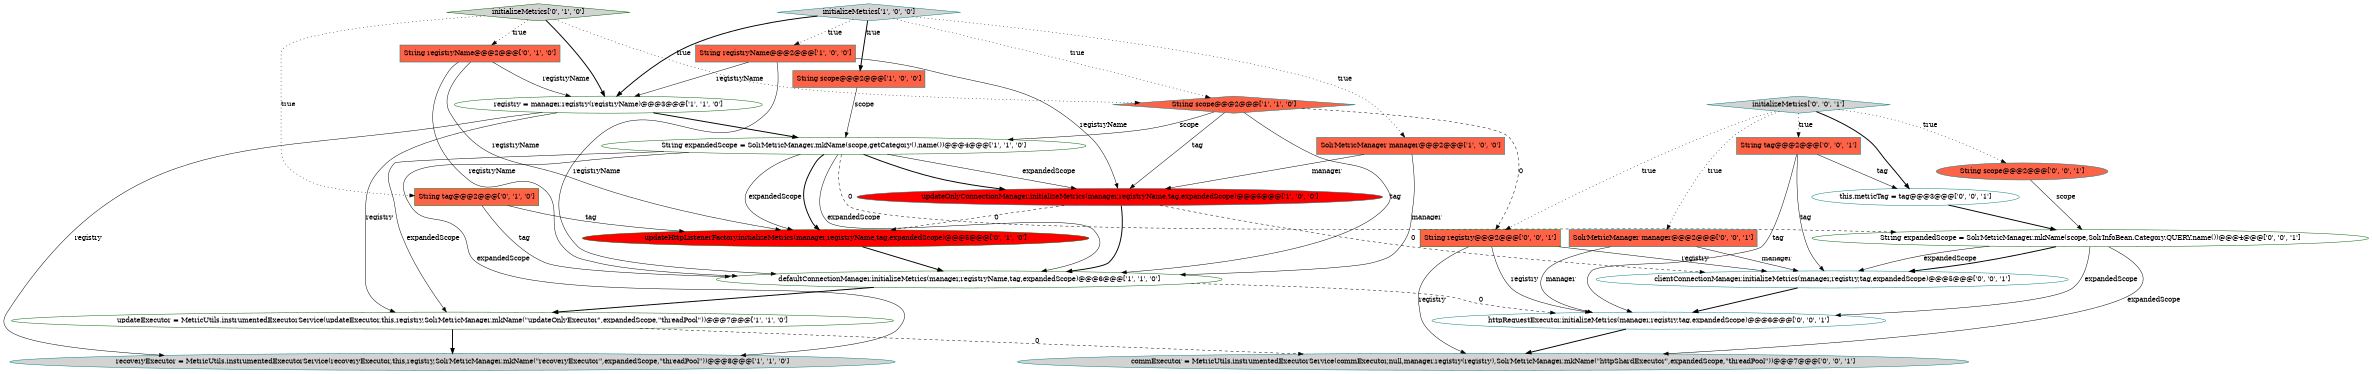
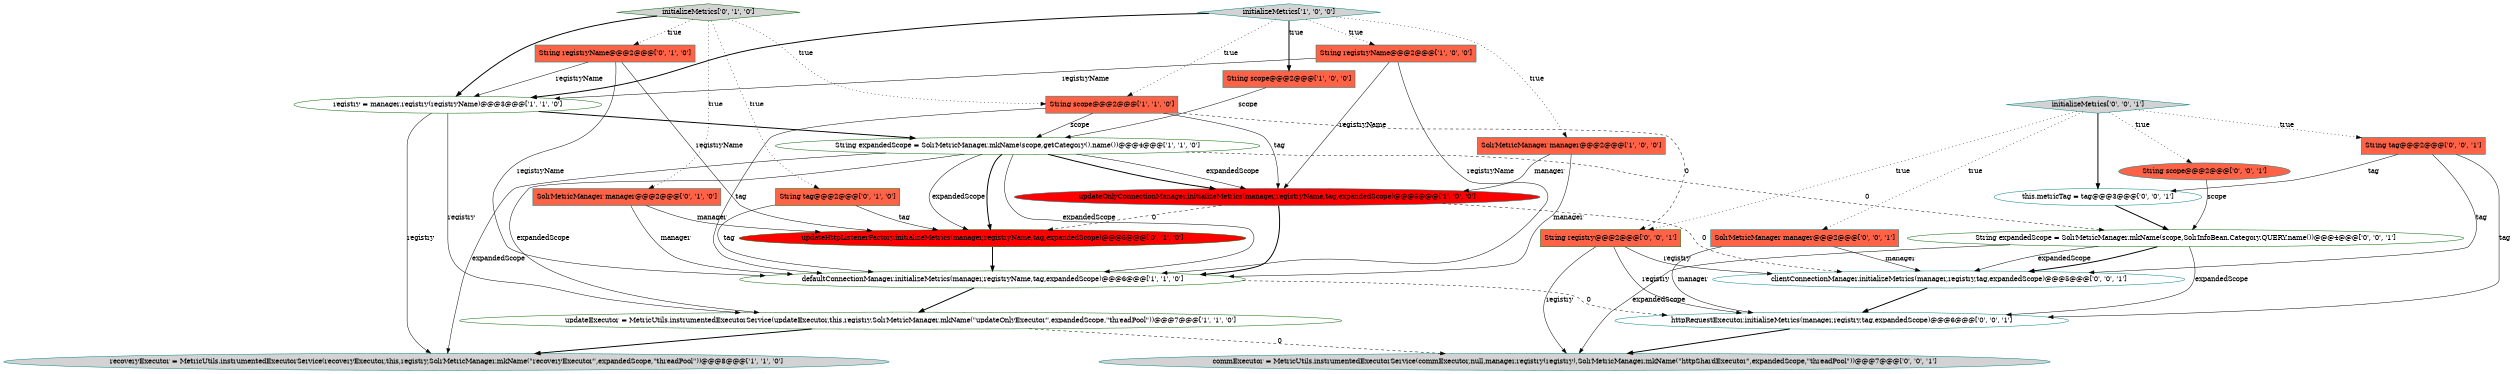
  digraph {
    node [color=teal fillcolor=tomato shape=ellipse style=filled]
    edge [style=solid]
    n1 [fillcolor=white label="httpRequestExecutor.initializeMetrics(manager,registry,tag,expandedScope)@@@6@@@['0', '0', '1']"]
    n2 [fillcolor=lightgray label="commExecutor = MetricUtils.instrumentedExecutorService(commExecutor,null,manager.registry(registry),SolrMetricManager.mkName(\"httpShardExecutor\",expandedScope,\"threadPool\"))@@@7@@@['0', '0', '1']"]
    n3 [color=darkgreen fillcolor=red label="updateHttpListenerFactory.initializeMetrics(manager,registryName,tag,expandedScope)@@@5@@@['0', '1', '0']"]
    n4 [color=darkgreen fillcolor=white label="defaultConnectionManager.initializeMetrics(manager,registryName,tag,expandedScope)@@@6@@@['1', '1', '0']"]
    n5 [color=darkgreen fillcolor=white label="updateExecutor = MetricUtils.instrumentedExecutorService(updateExecutor,this,registry,SolrMetricManager.mkName(\"updateOnlyExecutor\",expandedScope,\"threadPool\"))@@@7@@@['1', '1', '0']"]
    n6 [label="String tag@@@2@@@['0', '0', '1']" shape=box]
    n7 [fillcolor=white label="this.metricTag = tag@@@3@@@['0', '0', '1']"]
    n8 [fillcolor=white label="clientConnectionManager.initializeMetrics(manager,registry,tag,expandedScope)@@@5@@@['0', '0', '1']"]
    n9 [color=darkgreen fillcolor=white label="String expandedScope = SolrMetricManager.mkName(scope,SolrInfoBean.Category.QUERY.name())@@@4@@@['0', '0', '1']"]
    n10 [label="String scope@@@2@@@['0', '0', '1']"]
    n11 [label="String registryName@@@2@@@['0', '1', '0']" shape=box]
    n12 [color=darkgreen fillcolor=white label="registry = manager.registry(registryName)@@@3@@@['1', '1', '0']"]
    n13 [color=darkgreen fillcolor=white label="String expandedScope = SolrMetricManager.mkName(scope,getCategory().name())@@@4@@@['1', '1', '0']"]
    n14 [fillcolor=lightgray label="recoveryExecutor = MetricUtils.instrumentedExecutorService(recoveryExecutor,this,registry,SolrMetricManager.mkName(\"recoveryExecutor\",expandedScope,\"threadPool\"))@@@8@@@['1', '1', '0']"]
    n15 [color=darkgreen label="String registry@@@2@@@['0', '0', '1']" shape=box]
    n16 [fillcolor=lightgray label="initializeMetrics['0', '0', '1']" shape=diamond]
    n17 [label="SolrMetricManager manager@@@2@@@['0', '0', '1']" shape=box]
    n18 [fillcolor=red label="updateOnlyConnectionManager.initializeMetrics(manager,registryName,tag,expandedScope)@@@5@@@['1', '0', '0']"]
    n19 [color=darkgreen fillcolor=lightgray label="initializeMetrics['0', '1', '0']" shape=diamond]
    n20 [color=darkgreen label="String tag@@@2@@@['0', '1', '0']" shape=box]
-   n22 [label="String scope@@@2@@@['1', '1', '0']" shape=diamond]
+   n21 [label="SolrMetricManager manager@@@2@@@['0', '1', '0']" shape=box]
+   n22 [label="String scope@@@2@@@['1', '1', '0']" shape=box]
    n23 [label="String scope@@@2@@@['1', '0', '0']" shape=box]
    n24 [label="SolrMetricManager manager@@@2@@@['1', '0', '0']" shape=box]
    n25 [label="String registryName@@@2@@@['1', '0', '0']" shape=box]
    n26 [fillcolor=lightgray label="initializeMetrics['1', '0', '0']" shape=diamond]
    n1 -> n2 [style=bold]
    n3 -> n4 [style=bold]
    n4 -> n1 [label=0 style=dashed]
    n4 -> n5 [style=bold]
    n5 -> n2 [label=0 style=dashed]
    n5 -> n14 [style=bold]
    n6 -> n1 [label=tag]
    n6 -> n7 [label=tag]
    n6 -> n8 [label=tag]
    n7 -> n9 [style=bold]
    n8 -> n1 [style=bold]
    n9 -> n1 [label=expandedScope]
    n9 -> n2 [label=expandedScope]
    n9 -> n8 [label=expandedScope]
    n9 -> n8 [style=bold]
    n10 -> n9 [label=scope]
    n11 -> n3 [label=registryName]
    n11 -> n4 [label=registryName]
    n11 -> n12 [label=registryName]
    n12 -> n5 [label=registry]
    n12 -> n13 [style=bold]
    n12 -> n14 [label=registry]
    n13 -> n3 [style=bold]
    n13 -> n3 [label=expandedScope]
    n13 -> n4 [label=expandedScope]
    n13 -> n5 [label=expandedScope]
    n13 -> n9 [label=0 style=dashed]
    n13 -> n14 [label=expandedScope]
    n13 -> n18 [style=bold]
    n13 -> n18 [label=expandedScope]
    n15 -> n1 [label=registry]
    n15 -> n2 [label=registry]
    n15 -> n8 [label=registry]
    n16 -> n6 [label=true style=dotted]
    n16 -> n7 [style=bold]
    n16 -> n10 [label=true style=dotted]
    n16 -> n15 [label=true style=dotted]
    n16 -> n17 [label=true style=dotted]
    n17 -> n1 [label=manager]
    n17 -> n8 [label=manager]
    n18 -> n3 [label=0 style=dashed]
    n18 -> n4 [style=bold]
    n18 -> n8 [label=0 style=dashed]
    n19 -> n11 [label=true style=dotted]
    n19 -> n12 [style=bold]
    n19 -> n20 [label=true style=dotted]
+   n19 -> n21 [label=true style=dotted]
    n19 -> n22 [label=true style=dotted]
    n20 -> n3 [label=tag]
    n20 -> n4 [label=tag]
+   n21 -> n3 [label=manager]
+   n21 -> n4 [label=manager]
    n22 -> n4 [label=tag]
    n22 -> n13 [label=scope]
    n22 -> n15 [label=0 style=dashed]
    n22 -> n18 [label=tag]
    n23 -> n13 [label=scope]
    n24 -> n4 [label=manager]
    n24 -> n18 [label=manager]
    n25 -> n4 [label=registryName]
    n25 -> n12 [label=registryName]
    n25 -> n18 [label=registryName]
    n26 -> n12 [style=bold]
    n26 -> n22 [label=true style=dotted]
    n26 -> n23 [label=true style=bold]
    n26 -> n24 [label=true style=dotted]
    n26 -> n25 [label=true style=dotted]
  }
